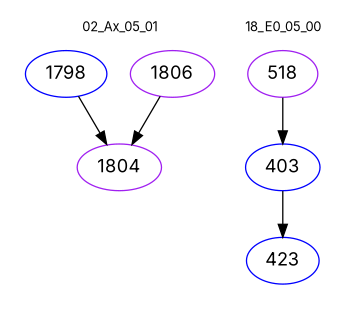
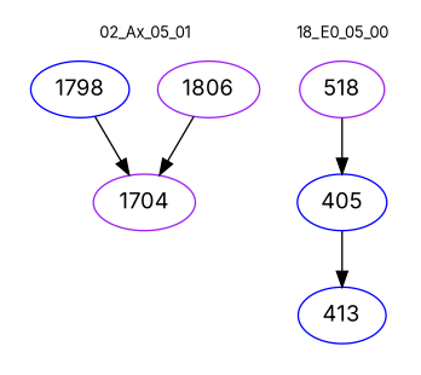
  digraph {
    fontname=Inter
    node [color=purple fontname=Inter]
    edge [color=black fontname=Inter]
    n1 [label=1806]
    n2 [color=blue label=1798]
-   n3 [label=1804]
+   n3 [label=1704]
    n4 [label=518]
-   n5 [color=blue label=403]
-   n6 [color=blue label=423]
+   n5 [color=blue label=405]
+   n6 [color=blue label=413]
    subgraph cluster_1 {
      color=white
      fontsize=10
      label="02_Ax_05_01"
      n1
      n2
      n3
    }
    subgraph cluster_2 {
      color=white
      fontsize=10
      label="18_E0_05_00"
      n4
      n5
      n6
    }
    n1 -> n3
    n2 -> n3
    n4 -> n5
    n5 -> n6
  }
